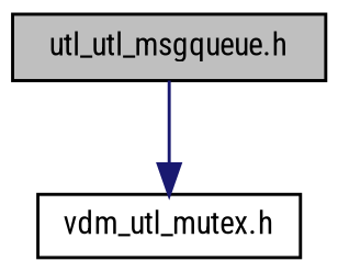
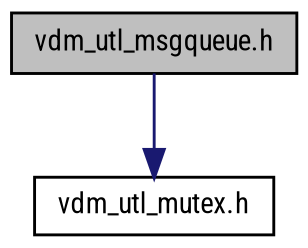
  digraph {
    fontname="Roboto Condensed"
    node [color=black fontname="Roboto Condensed" fontsize=10 shape=record]
-   n1 [fillcolor=grey75 fontcolor=black height=0.2 label="utl_utl_msgqueue.h" style=filled width=0.4]
+   n1 [fillcolor=grey75 fontcolor=black height=0.2 label="vdm_utl_msgqueue.h" style=filled width=0.4]
    n2 [height=0.2 label="vdm_utl_mutex.h" width=0.4]
    n1 -> n2 [color=midnightblue fontname="Roboto Condensed" fontsize=10 labelfontname=FreeSans labelfontsize=10 style=solid]
  }
